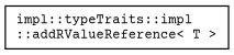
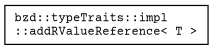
  digraph {
    rankdir=LR
    fontname="Courier Prime"
-   n1 [color=black fillcolor=white fontname="Courier Prime" fontsize=10 height=0.2 label="impl::typeTraits::impl\l::addRValueReference\< T \>" shape=record style=filled width=0.4]
+   n1 [color=black fillcolor=white fontname="Courier Prime" fontsize=10 height=0.2 label="bzd::typeTraits::impl\l::addRValueReference\< T \>" shape=record style=filled width=0.4]
  }
